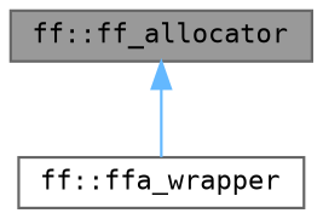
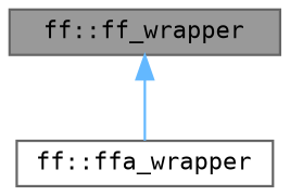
  digraph {
    fontname="DejaVu Sans Mono"
    node [color=gray40 fontname="DejaVu Sans Mono" fontsize=10 shape=box style=filled]
-   n1 [fillcolor=grey60 fontcolor=black height=0.2 label="ff::ff_allocator" width=0.4]
+   n1 [fillcolor=grey60 fontcolor=black height=0.2 label="ff::ff_wrapper" width=0.4]
    n2 [fillcolor=white height=0.2 label="ff::ffa_wrapper" width=0.4]
    n1 -> n2 [color=steelblue1 dir=back fontname="DejaVu Sans Mono" fontsize=10 labelfontname=Helvetica labelfontsize=10 style=solid]
  }
